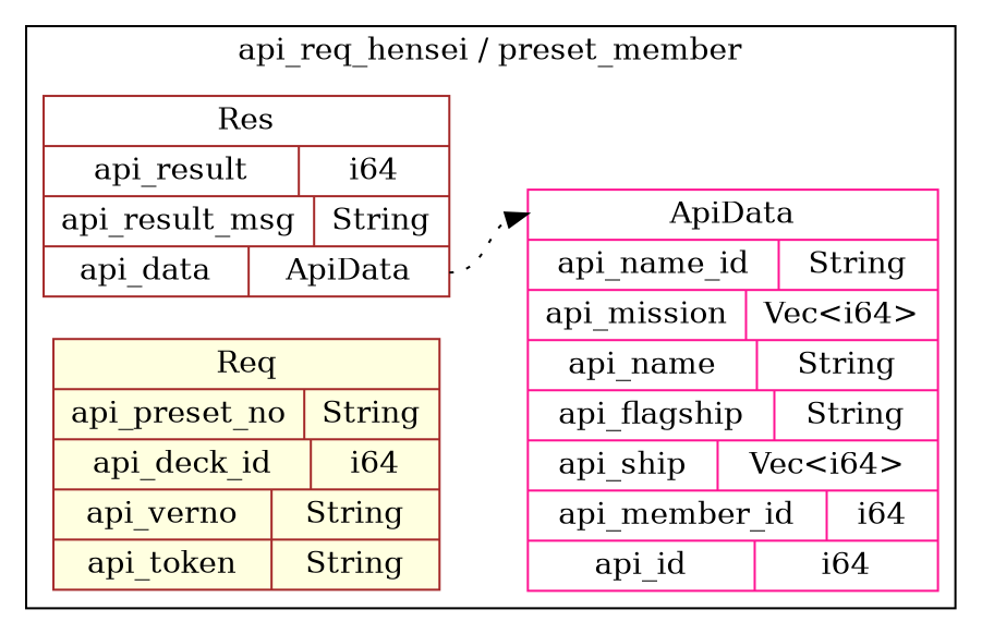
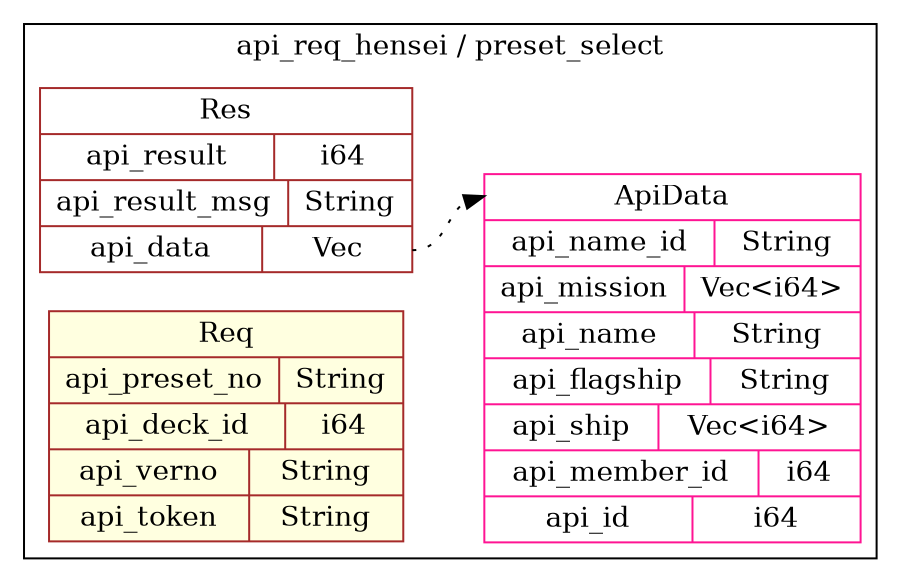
  digraph {
    rankdir=LR
    node [color=brown shape=record style="solid,filled" fillcolor=white]
-   n1 [label="<Res> Res  | { api_result | <api_result> i64 } | { api_result_msg | <api_result_msg> String } | { api_data | <api_data> ApiData }"]
+   n1 [label="<Res> Res  | { api_result | <api_result> i64 } | { api_result_msg | <api_result_msg> String } | { api_data | <api_data> Vec }"]
    n2 [color=deeppink label="<ApiData> ApiData  | { api_name_id | <api_name_id> String } | { api_mission | <api_mission> Vec\<i64\> } | { api_name | <api_name> String } | { api_flagship | <api_flagship> String } | { api_ship | <api_ship> Vec\<i64\> } | { api_member_id | <api_member_id> i64 } | { api_id | <api_id> i64 }"]
    n3 [label="<Req> Req  | { api_preset_no | <api_preset_no> String } | { api_deck_id | <api_deck_id> i64 } | { api_verno | <api_verno> String } | { api_token | <api_token> String }" fillcolor=lightyellow]
    subgraph cluster_1 {
-     label="api_req_hensei / preset_member"
+     label="api_req_hensei / preset_select"
      n1
      n2
      n3
    }
    n1 -> n2 [headport="ApiData:w" tailport="api_data:e" style=dotted]
  }
